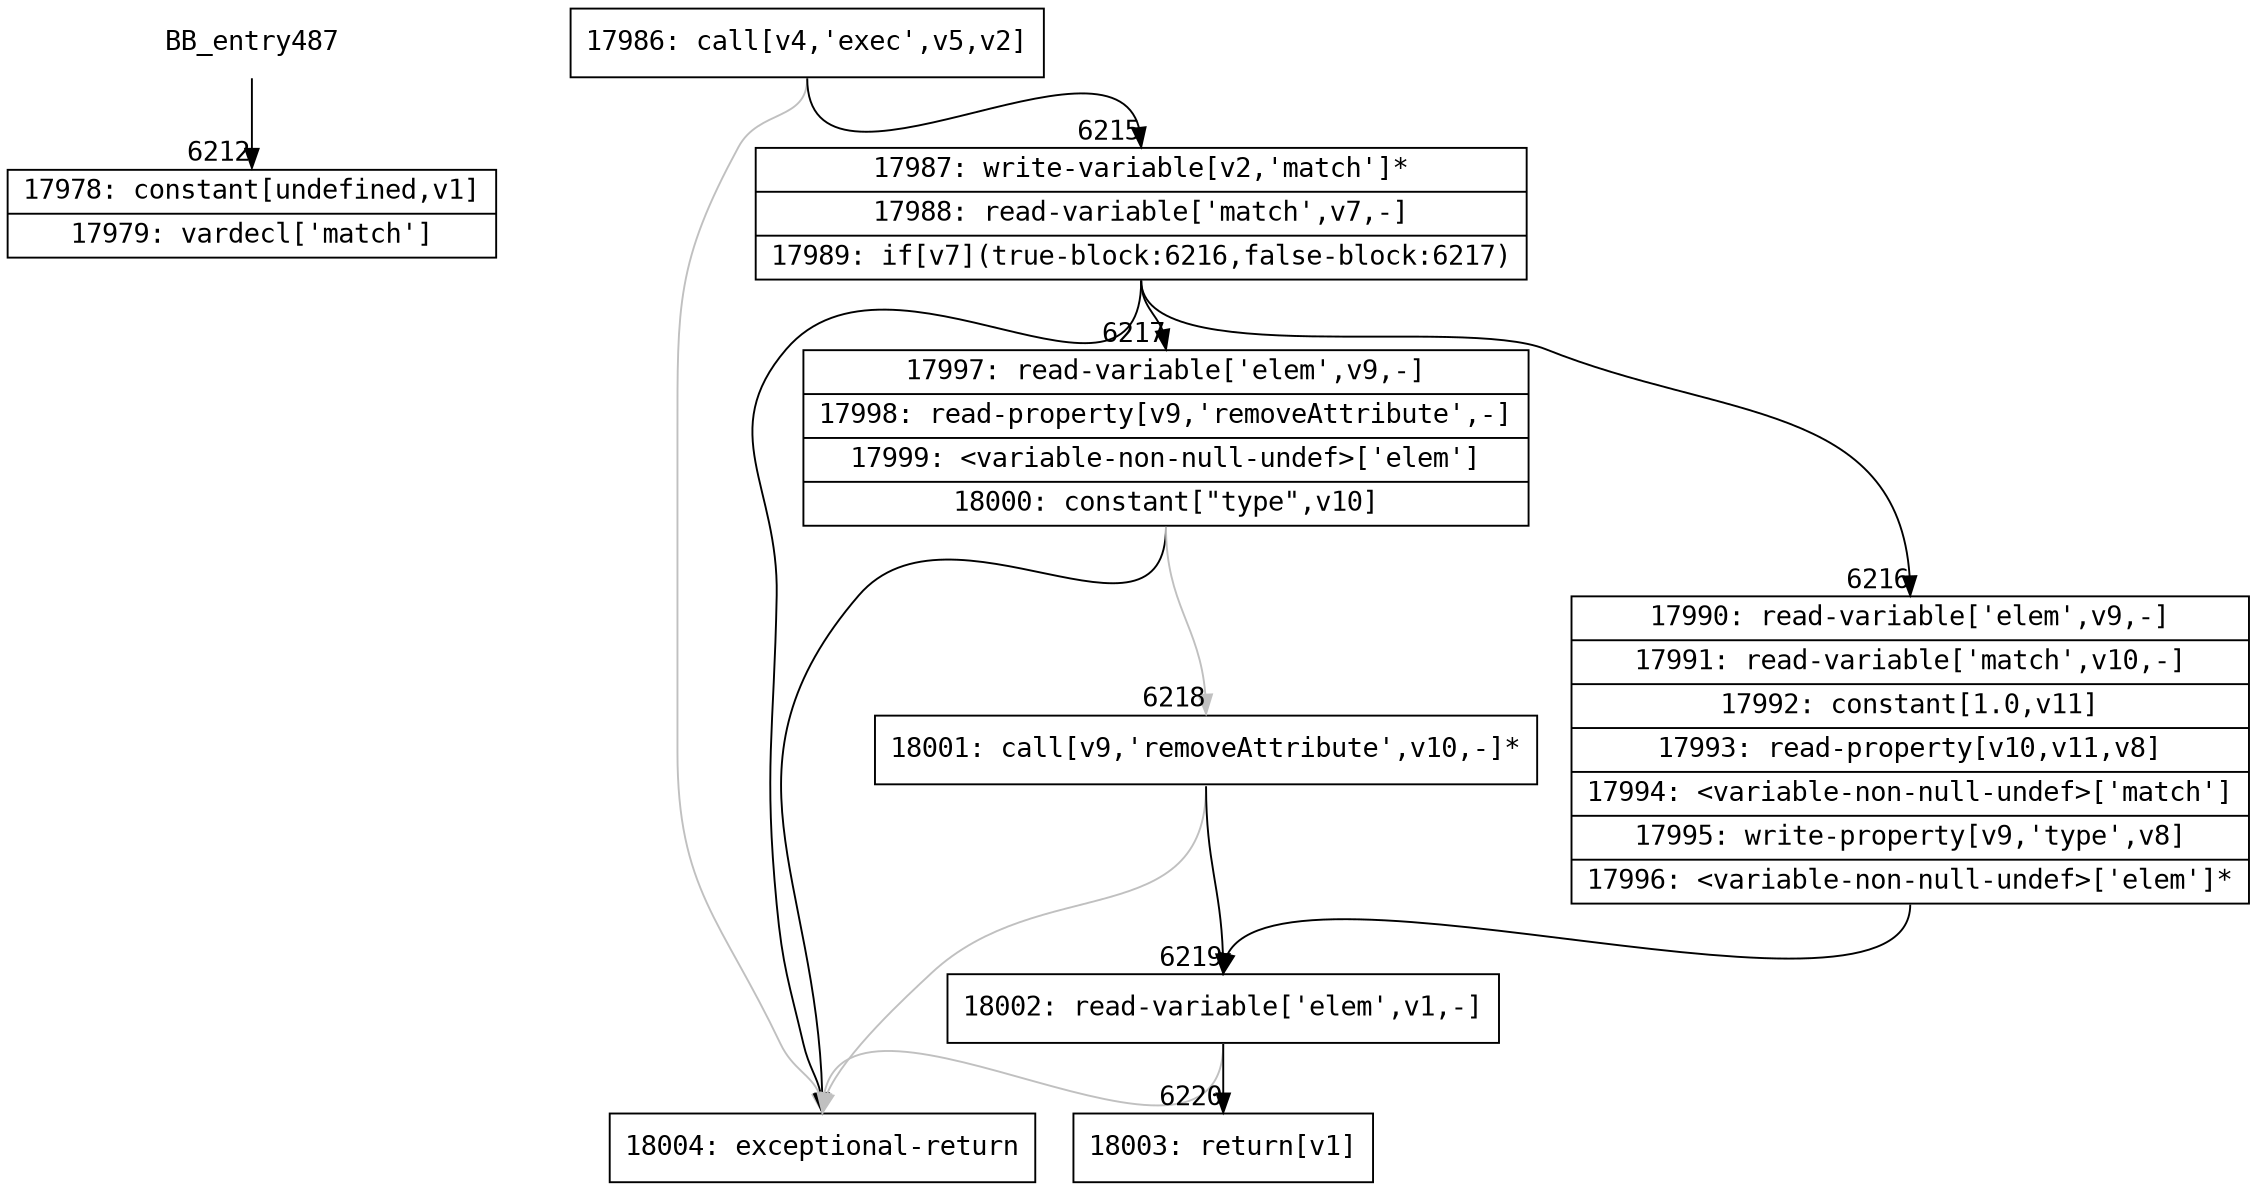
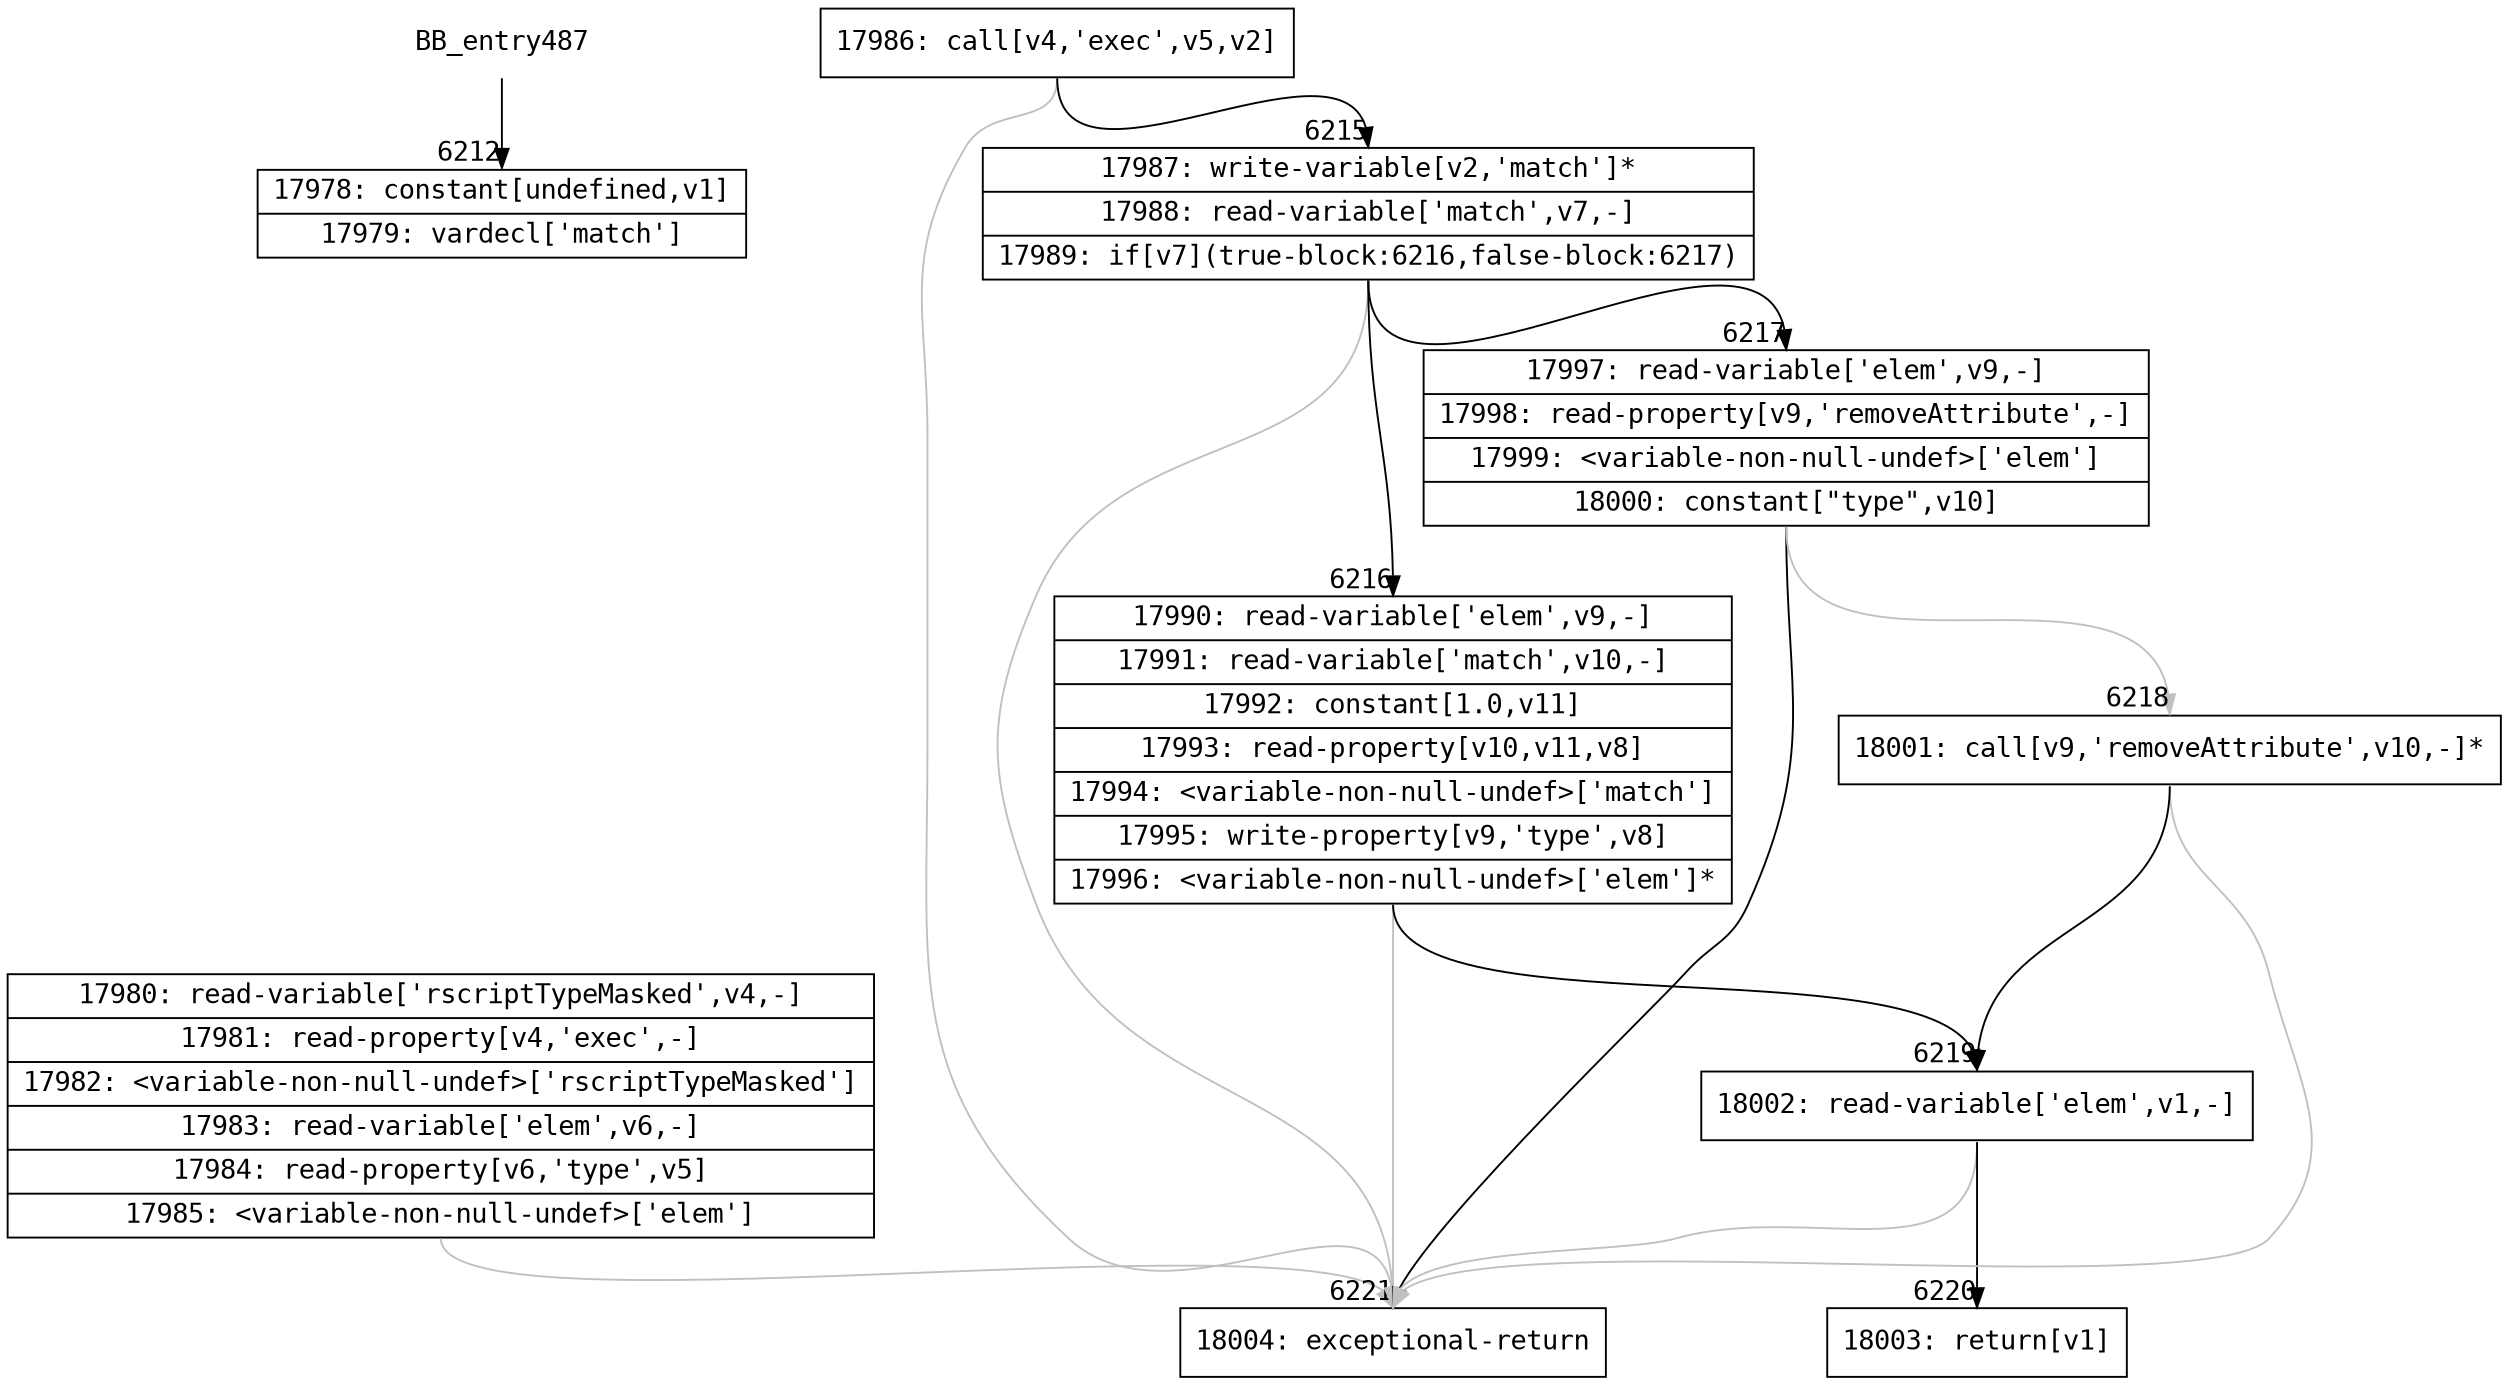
  digraph {
    fontname="DejaVu Sans Mono"
    rankdir=TD
    node [fontname="DejaVu Sans Mono" shape=record]
    edge [fontname="DejaVu Sans Mono" headport=n tailport=s]
    n1 [label=BB_entry487 shape=none]
    n2 [label="{17978: constant[undefined,v1]|17979: vardecl['match']}"]
+   n3 [label="{17980: read-variable['rscriptTypeMasked',v4,-]|17981: read-property[v4,'exec',-]|17982: \<variable-non-null-undef\>['rscriptTypeMasked']|17983: read-variable['elem',v6,-]|17984: read-property[v6,'type',v5]|17985: \<variable-non-null-undef\>['elem']}"]
    n4 [label="{18004: exceptional-return}"]
    n5 [label="{17986: call[v4,'exec',v5,v2]}"]
    n6 [label="{17987: write-variable[v2,'match']*|17988: read-variable['match',v7,-]|17989: if[v7](true-block:6216,false-block:6217)}"]
    n7 [label="{17990: read-variable['elem',v9,-]|17991: read-variable['match',v10,-]|17992: constant[1.0,v11]|17993: read-property[v10,v11,v8]|17994: \<variable-non-null-undef\>['match']|17995: write-property[v9,'type',v8]|17996: \<variable-non-null-undef\>['elem']*}"]
    n8 [label="{17997: read-variable['elem',v9,-]|17998: read-property[v9,'removeAttribute',-]|17999: \<variable-non-null-undef\>['elem']|18000: constant[\"type\",v10]}"]
    n9 [label="{18002: read-variable['elem',v1,-]}"]
    n10 [label="{18001: call[v9,'removeAttribute',v10,-]*}"]
    n11 [label="{18003: return[v1]}"]
    n1 -> n2 [headlabel="    6212"]
+   n3 -> n4 [color=gray headlabel="      6221"]
    n5 -> n4 [color=gray]
    n5 -> n6 [headlabel="      6215"]
-   n6 -> n4 [color=black]
+   n6 -> n4 [color=gray]
    n6 -> n7 [headlabel="      6216"]
    n6 -> n8 [headlabel="      6217"]
+   n7 -> n4 [color=gray]
    n7 -> n9 [headlabel="      6219"]
    n8 -> n4 [color=black]
    n8 -> n10 [color=gray headlabel="      6218"]
    n9 -> n4 [color=gray]
    n9 -> n11 [headlabel="      6220"]
    n10 -> n4 [color=gray]
    n10 -> n9
  }
